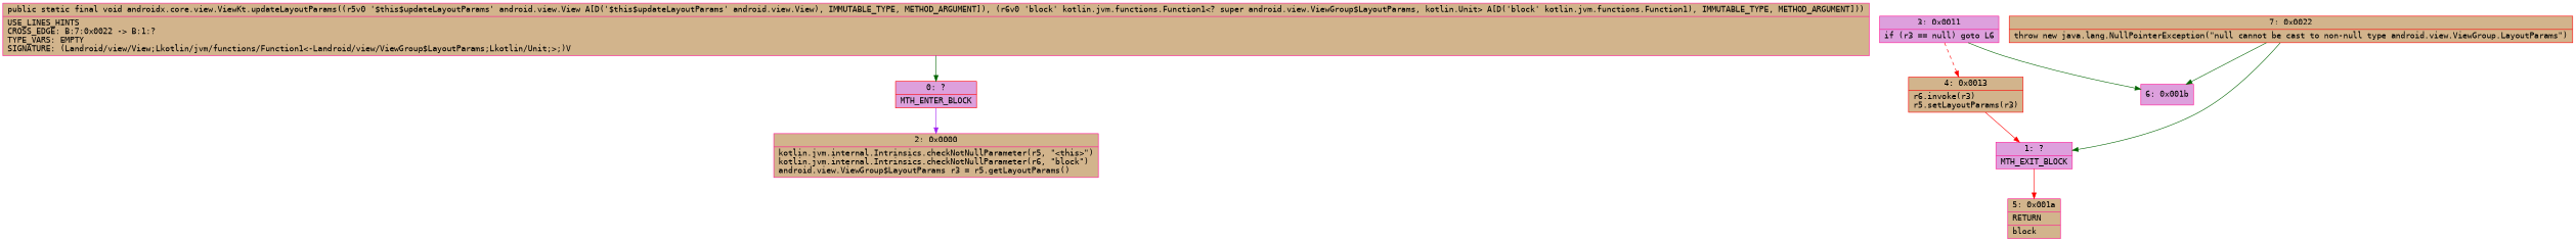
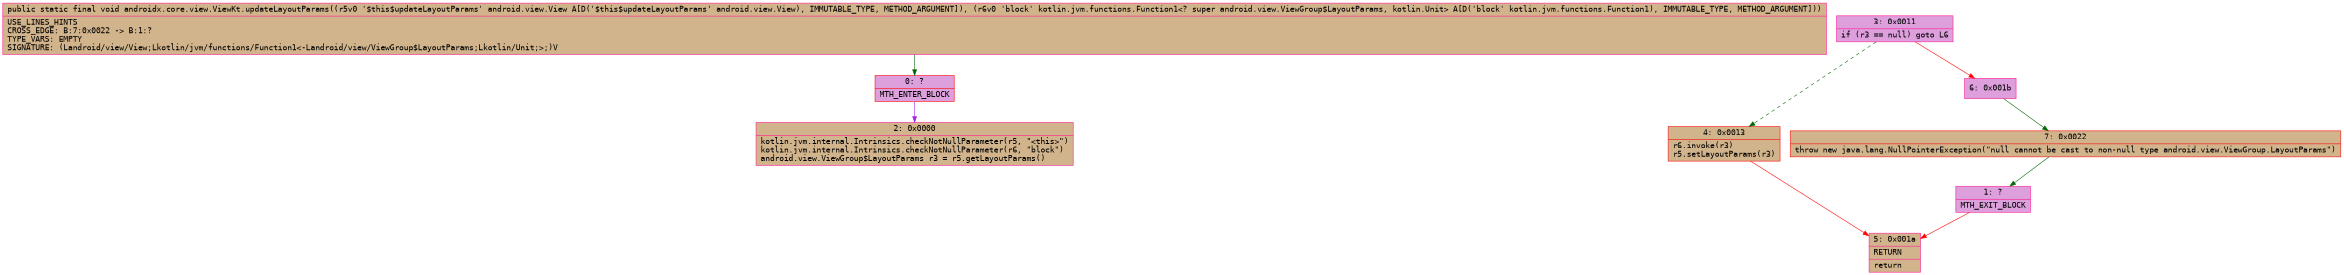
  digraph {
    fontname="DejaVu Sans Mono"
    node [color=deeppink fillcolor=tan fontname="DejaVu Sans Mono" shape=record style=filled]
    edge [color=red fontname="DejaVu Sans Mono"]
    n1 [color=red fillcolor=plum label="{0\:\ ?|MTH_ENTER_BLOCK\l}"]
    n2 [label="{2\:\ 0x0000|kotlin.jvm.internal.Intrinsics.checkNotNullParameter(r5, \"\<this\>\")\lkotlin.jvm.internal.Intrinsics.checkNotNullParameter(r6, \"block\")\landroid.view.ViewGroup$LayoutParams r3 = r5.getLayoutParams()\l}"]
    n3 [fillcolor=plum label="{3\:\ 0x0011|if (r3 == null) goto L6\l}"]
    n4 [color=red label="{4\:\ 0x0013|r6.invoke(r3)\lr5.setLayoutParams(r3)\l}"]
    n5 [fillcolor=plum label="{6\:\ 0x001b}"]
-   n6 [label="{5\:\ 0x001a|RETURN\l|block\l}"]
+   n6 [label="{5\:\ 0x001a|RETURN\l|return\l}"]
    n7 [color=red label="{7\:\ 0x0022|throw new java.lang.NullPointerException(\"null cannot be cast to non\-null type android.view.ViewGroup.LayoutParams\")\l}"]
    n8 [fillcolor=plum label="{1\:\ ?|MTH_EXIT_BLOCK\l}"]
    n9 [label="{public static final void androidx.core.view.ViewKt.updateLayoutParams((r5v0 '$this$updateLayoutParams' android.view.View A[D('$this$updateLayoutParams' android.view.View), IMMUTABLE_TYPE, METHOD_ARGUMENT]), (r6v0 'block' kotlin.jvm.functions.Function1\<? super android.view.ViewGroup$LayoutParams, kotlin.Unit\> A[D('block' kotlin.jvm.functions.Function1), IMMUTABLE_TYPE, METHOD_ARGUMENT]))  | USE_LINES_HINTS\lCROSS_EDGE: B:7:0x0022 \-\> B:1:?\lTYPE_VARS: EMPTY\lSIGNATURE: (Landroid\/view\/View;Lkotlin\/jvm\/functions\/Function1\<\-Landroid\/view\/ViewGroup$LayoutParams;Lkotlin\/Unit;\>;)V\l}"]
    n1 -> n2 [color=purple]
-   n3 -> n4 [style=dashed]
-   n3 -> n5 [color=darkgreen]
-   n4 -> n8
-   n7 -> n5 [color=darkgreen]
+   n3 -> n4 [color=darkgreen style=dashed]
+   n3 -> n5
+   n4 -> n6
+   n5 -> n7 [color=darkgreen]
    n7 -> n8 [color=darkgreen]
    n8 -> n6
    n9 -> n1 [color=darkgreen]
  }
